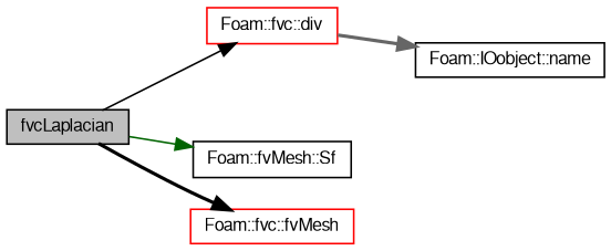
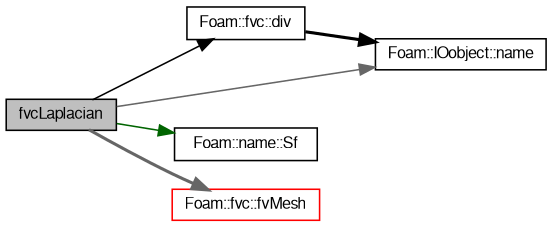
  digraph {
    rankdir=LR
    node [color=black fontname=FreeSans fontsize=10 shape=record]
    edge [color=black fontname=FreeSans fontsize=10 labelfontname=FreeSans labelfontsize=10 style=solid]
    n1 [fillcolor=grey75 fontcolor=black height=0.2 label=fvcLaplacian style=filled width=0.4]
-   n2 [color=red height=0.2 label="Foam::fvc::div" width=0.4]
+   n2 [height=0.2 label="Foam::fvc::div" width=0.4]
    n3 [height=0.2 label="Foam::IOobject::name" width=0.4]
-   n4 [height=0.2 label="Foam::fvMesh::Sf" width=0.4]
+   n4 [height=0.2 label="Foam::name::Sf" width=0.4]
    n5 [color=red height=0.2 label="Foam::fvc::fvMesh" width=0.4]
    n1 -> n2
+   n1 -> n3 [color=gray40]
    n1 -> n4 [color=darkgreen]
-   n1 -> n5 [style=bold]
-   n2 -> n3 [color=gray40 style=bold]
+   n1 -> n5 [color=gray40 style=bold]
+   n2 -> n3 [style=bold]
  }
